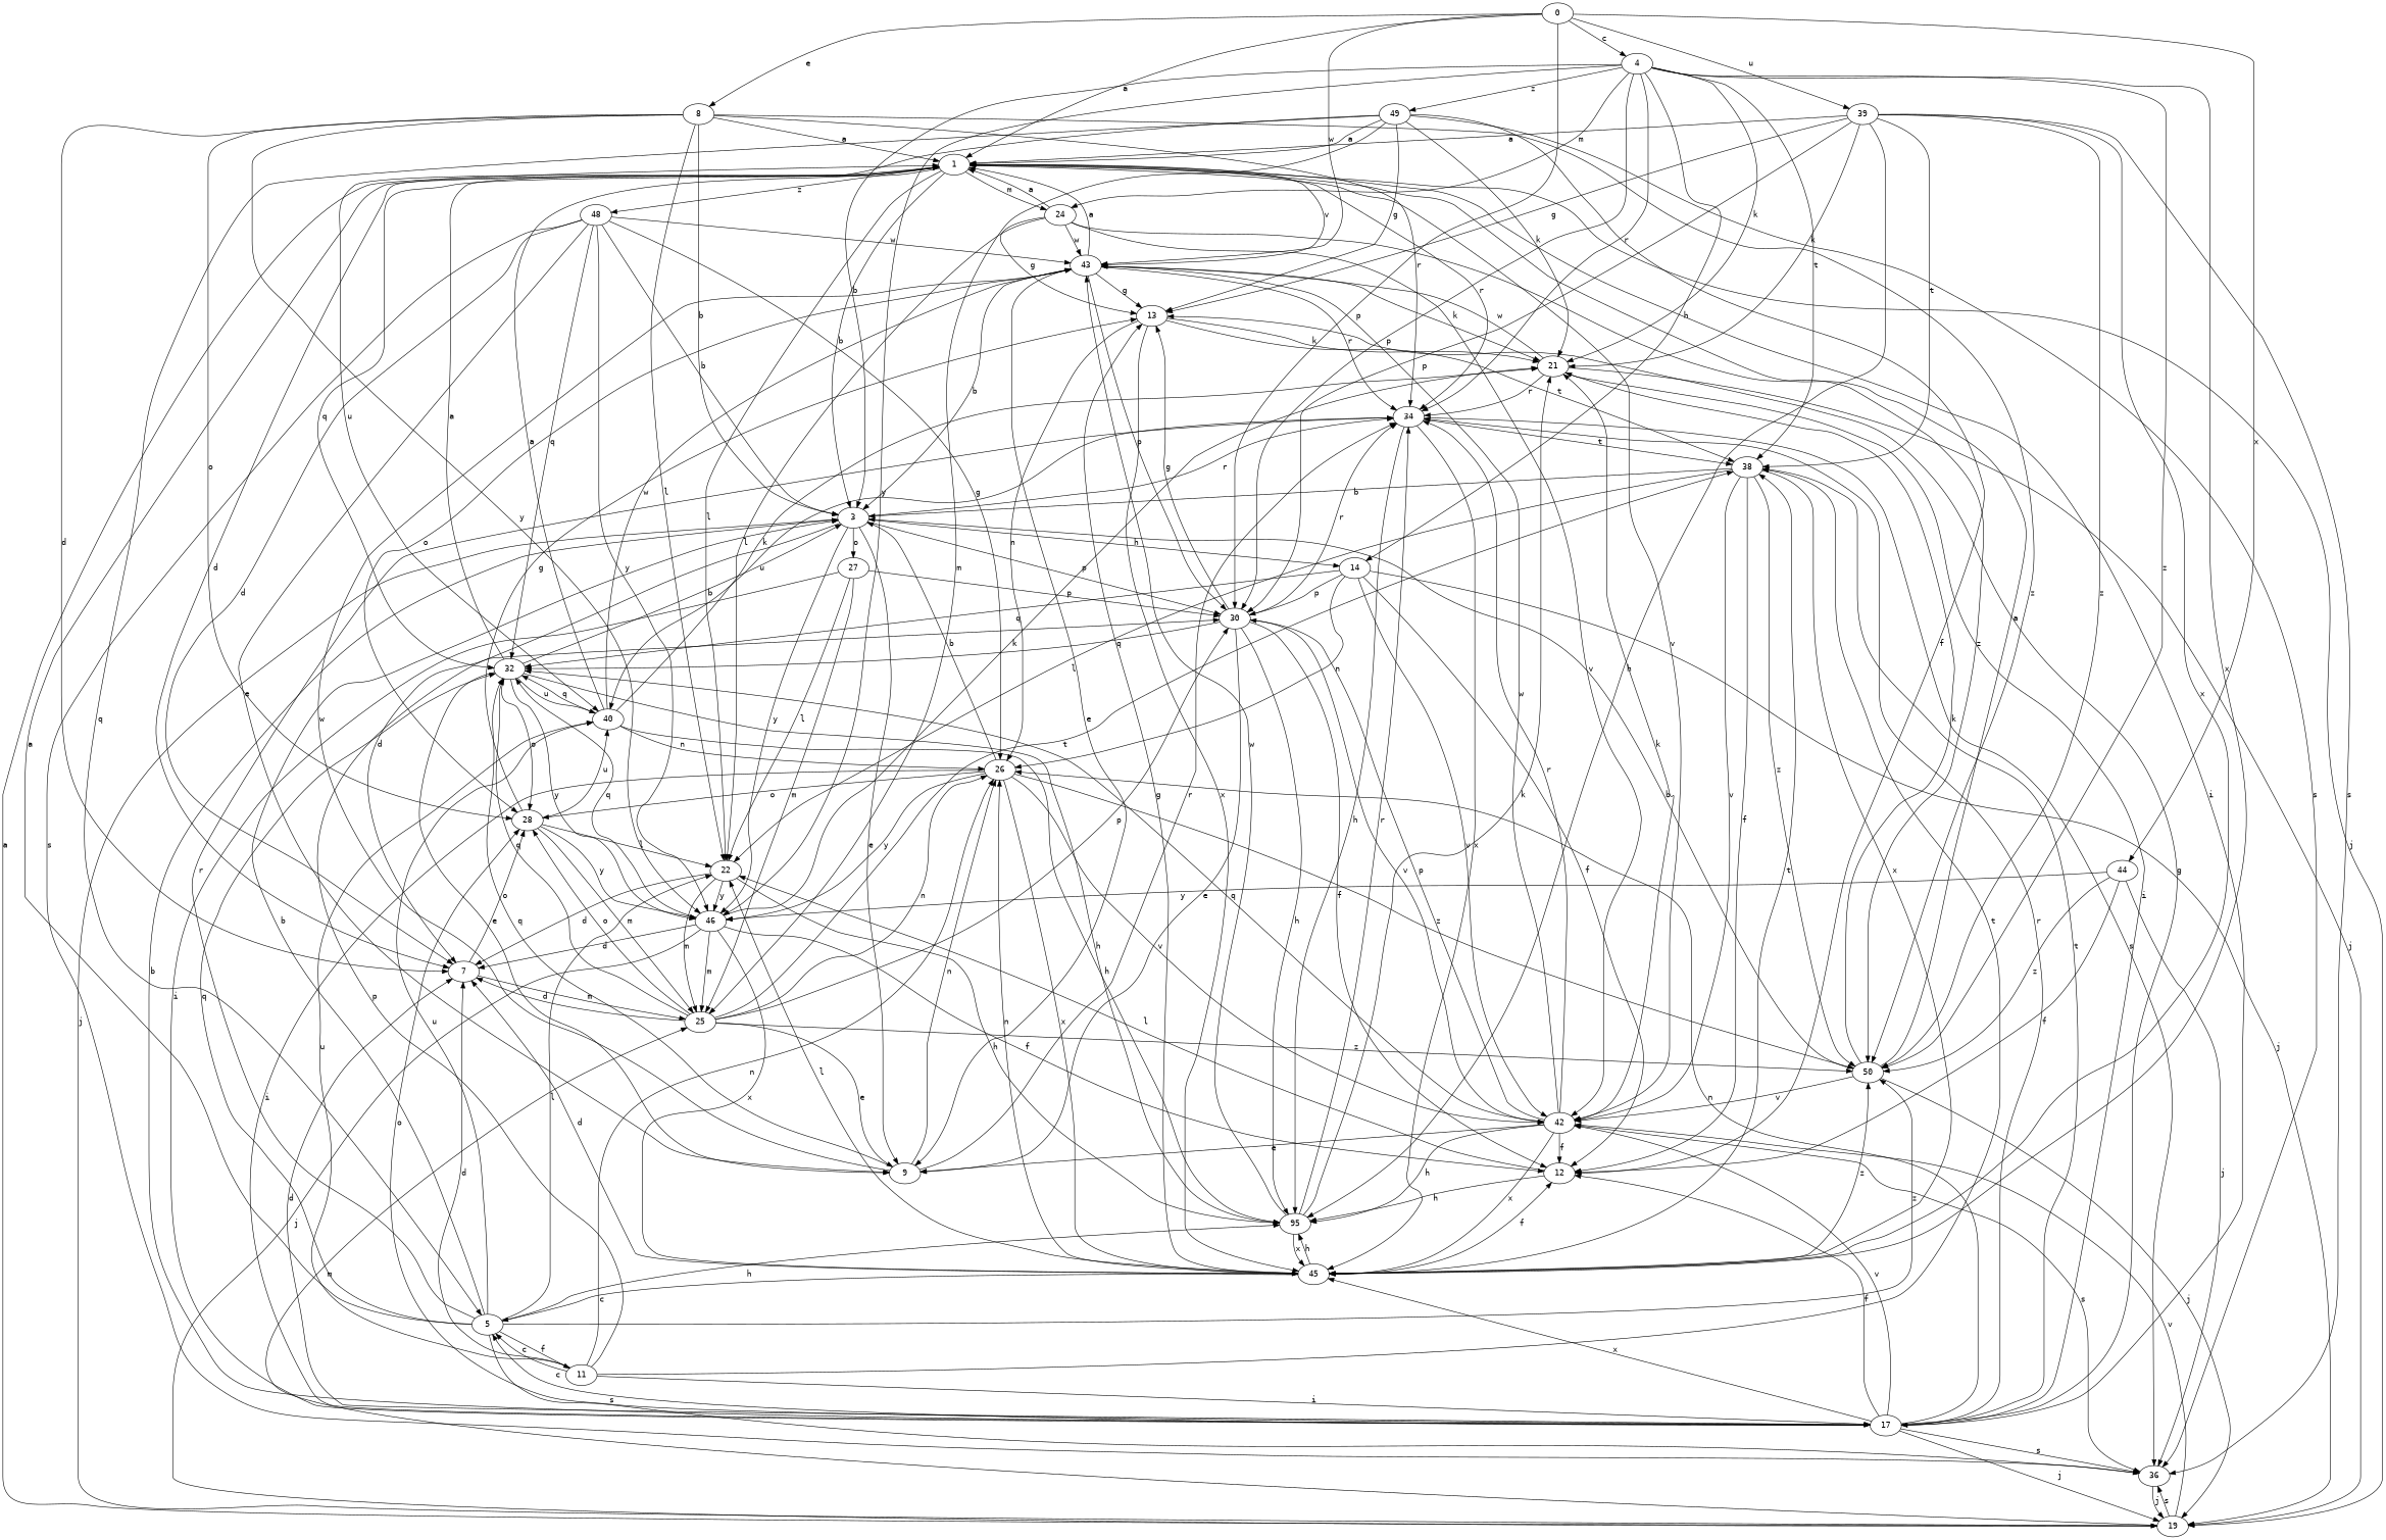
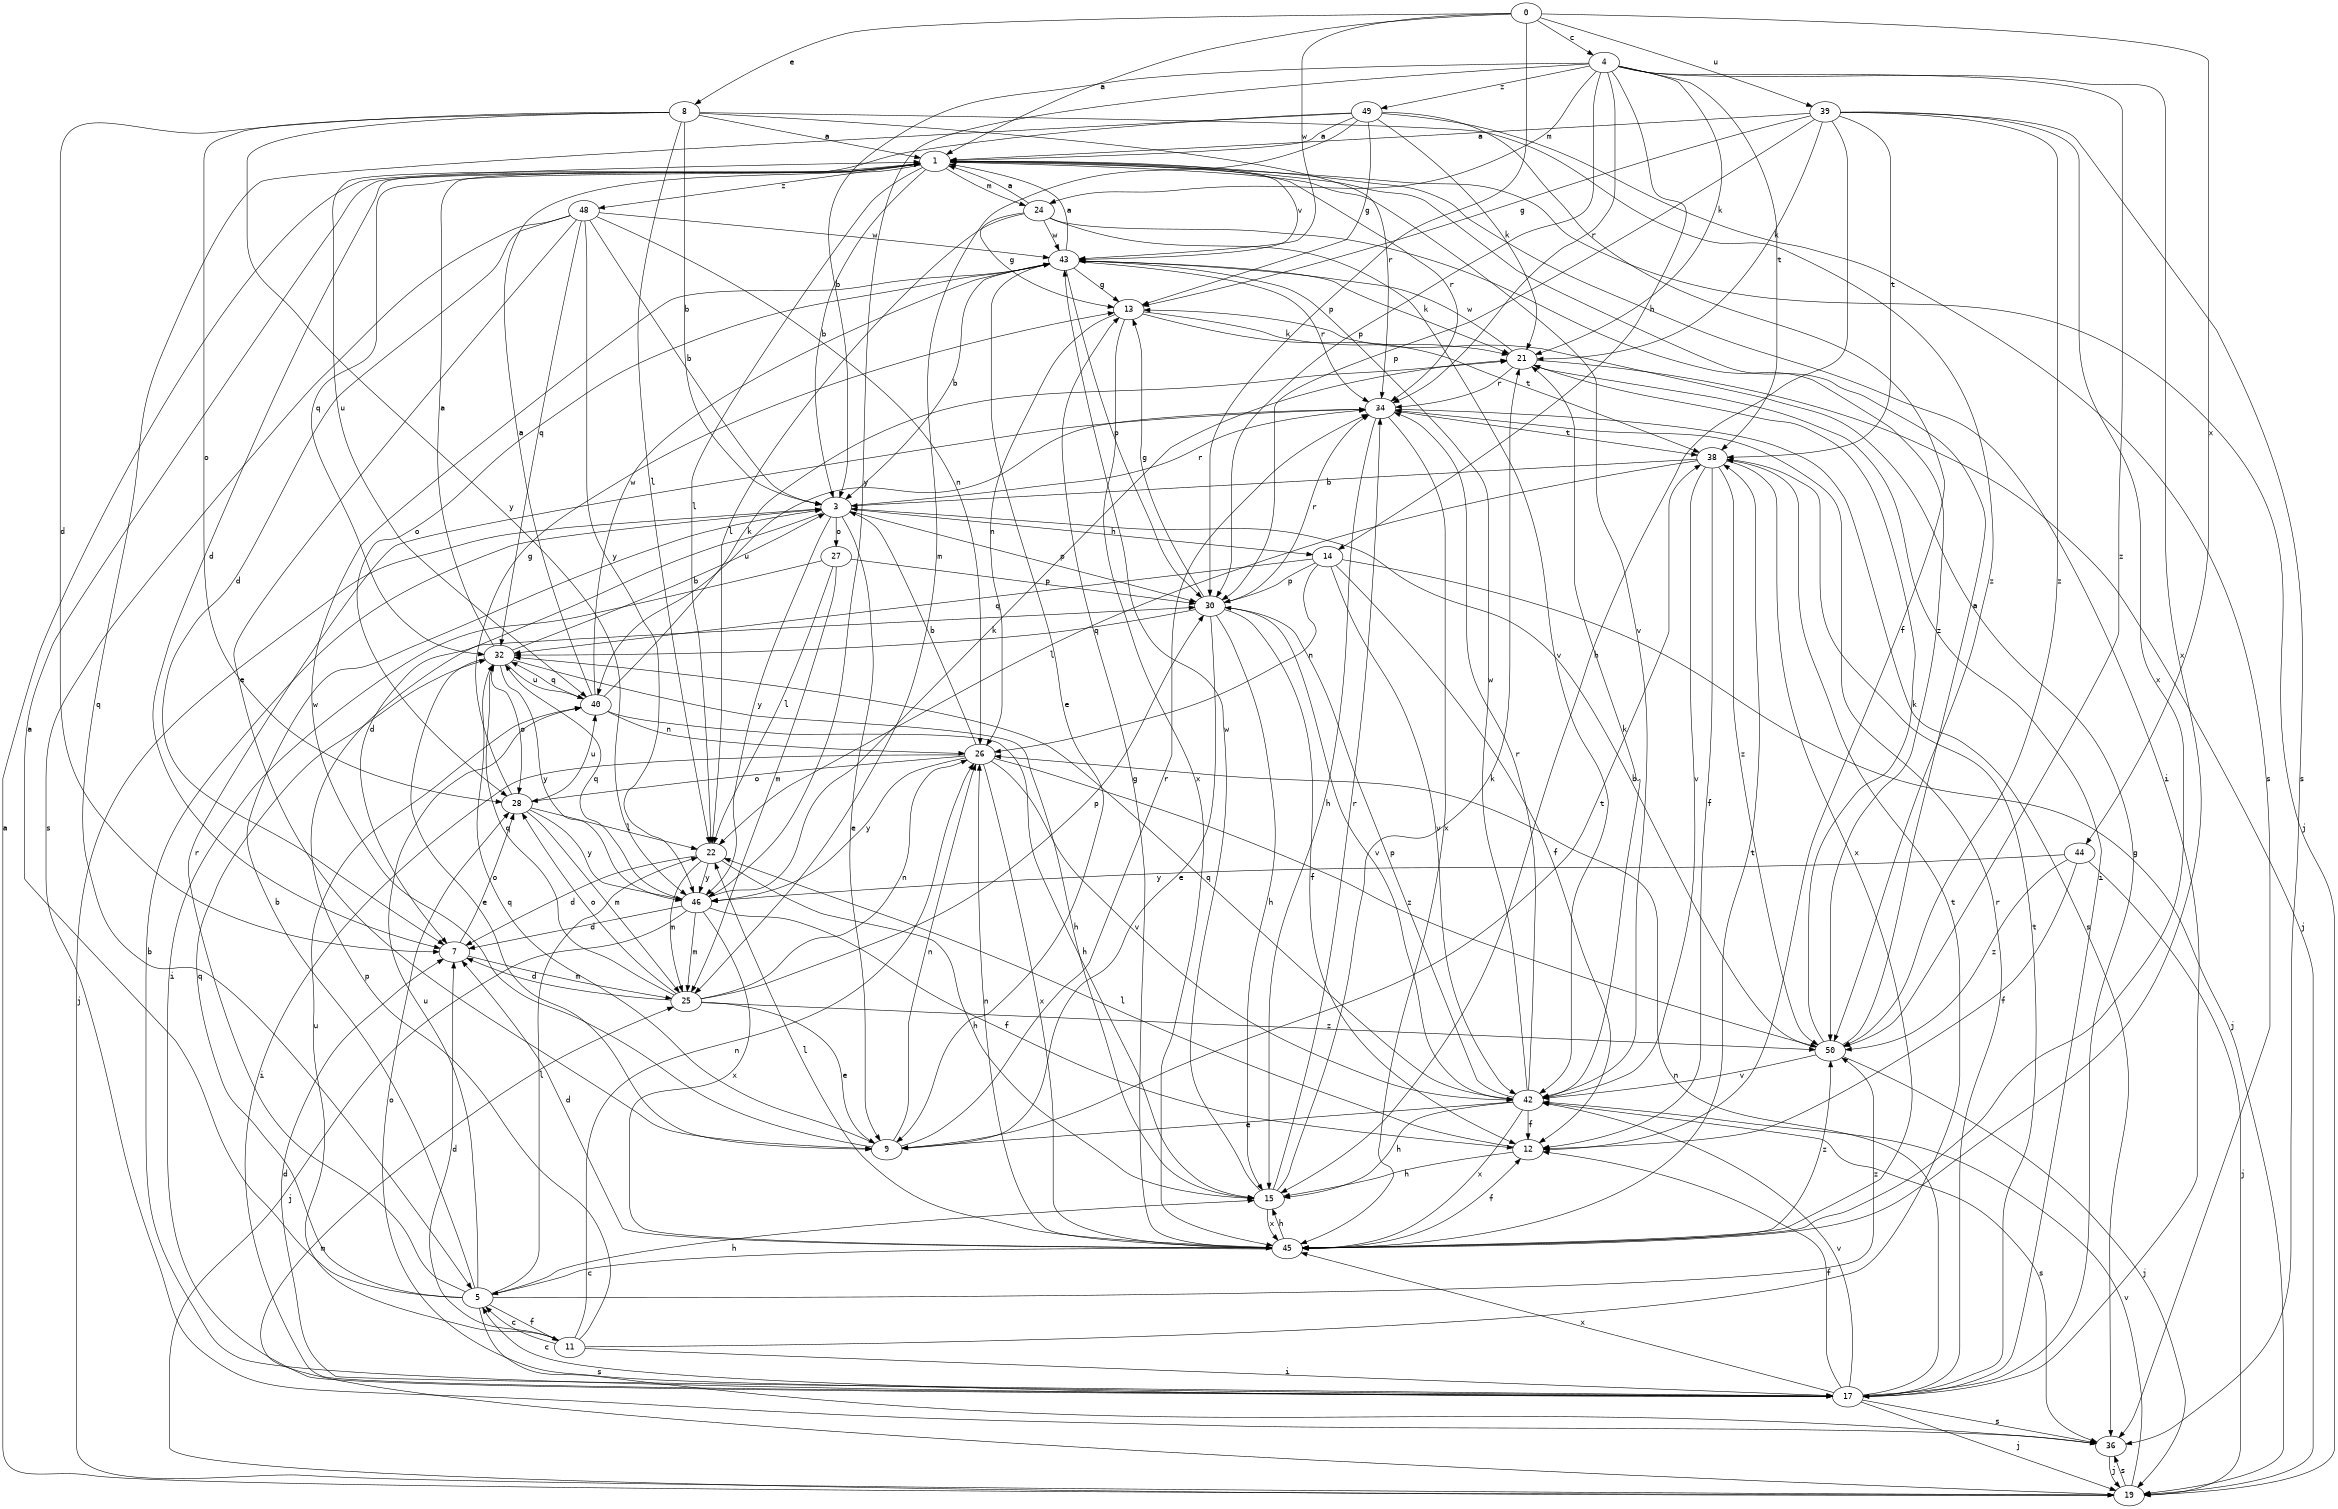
  strict digraph {
    fontname="DejaVu Sans Mono"
    node [fontname="DejaVu Sans Mono"]
    edge [fontname="DejaVu Sans Mono"]
    0
    1
    4
    8
    30
    39
    43
    44
    3
    7
    17
    19
    22
    24
    32
    34
    42
    48
    14
    46
    21
    38
    45
    49
    50
    28
    9
-   15 [label=95]
+   15
    12
    13
    36
    27
    25
    5
    26
    40
    11
    0 -> 1 [label=a]
    0 -> 4 [label=c]
    0 -> 8 [label=e]
    0 -> 30 [label=p]
    0 -> 39 [label=u]
    0 -> 43 [label=w]
    0 -> 44 [label=x]
    1 -> 43 [label=v]
    1 -> 3 [label=b]
    1 -> 7 [label=d]
    1 -> 17 [label=i]
    1 -> 19 [label=j]
    1 -> 22 [label=l]
    1 -> 24 [label=m]
    1 -> 32 [label=q]
    1 -> 34 [label=r]
    1 -> 42 [label=v]
    1 -> 48 [label=z]
    4 -> 30 [label=p]
    4 -> 3 [label=b]
    4 -> 24 [label=m]
    4 -> 34 [label=r]
    4 -> 14 [label=h]
    4 -> 46 [label=y]
    4 -> 21 [label=k]
    4 -> 38 [label=t]
    4 -> 45 [label=x]
    4 -> 49 [label=z]
    4 -> 50 [label=z]
    8 -> 1 [label=a]
    8 -> 3 [label=b]
    8 -> 7 [label=d]
    8 -> 22 [label=l]
    8 -> 34 [label=r]
    8 -> 46 [label=y]
    8 -> 50 [label=z]
    8 -> 28 [label=o]
    30 -> 32 [label=q]
    30 -> 34 [label=r]
    30 -> 42 [label=v]
    30 -> 9 [label=e]
    30 -> 15 [label=h]
    30 -> 12 [label=f]
    30 -> 13 [label=g]
    39 -> 1 [label=a]
    39 -> 30 [label=p]
    39 -> 21 [label=k]
    39 -> 38 [label=t]
    39 -> 45 [label=x]
    39 -> 50 [label=z]
    39 -> 15 [label=h]
    39 -> 13 [label=g]
    39 -> 36 [label=s]
    43 -> 1 [label=a]
    43 -> 30 [label=p]
    43 -> 3 [label=b]
    43 -> 34 [label=r]
    43 -> 21 [label=k]
    43 -> 28 [label=o]
    43 -> 9 [label=e]
    43 -> 13 [label=g]
-   44 -> 36 [label=j]
+   44 -> 19 [label=j]
    44 -> 46 [label=y]
    44 -> 50 [label=z]
    44 -> 12 [label=f]
    3 -> 30 [label=p]
    3 -> 7 [label=d]
    3 -> 19 [label=j]
    3 -> 34 [label=r]
    3 -> 14 [label=h]
    3 -> 46 [label=y]
    3 -> 9 [label=e]
    3 -> 27 [label=o]
    7 -> 28 [label=o]
    7 -> 25 [label=m]
    17 -> 3 [label=b]
    17 -> 7 [label=d]
    17 -> 19 [label=j]
    17 -> 34 [label=r]
    17 -> 42 [label=v]
    17 -> 38 [label=t]
    17 -> 45 [label=x]
    17 -> 28 [label=o]
    17 -> 12 [label=f]
    17 -> 13 [label=g]
    17 -> 36 [label=s]
    17 -> 5 [label=c]
    17 -> 26 [label=n]
    19 -> 1 [label=a]
    19 -> 42 [label=v]
    19 -> 36 [label=s]
    19 -> 25 [label=m]
    22 -> 7 [label=d]
    22 -> 46 [label=y]
    22 -> 15 [label=h]
    22 -> 25 [label=m]
    24 -> 1 [label=a]
    24 -> 43 [label=w]
    24 -> 22 [label=l]
    24 -> 42 [label=v]
    24 -> 50 [label=z]
    24 -> 13 [label=g]
    32 -> 1 [label=a]
    32 -> 3 [label=b]
    32 -> 46 [label=y]
    32 -> 28 [label=o]
    32 -> 9 [label=e]
    32 -> 15 [label=h]
    32 -> 40 [label=u]
    34 -> 38 [label=t]
    34 -> 45 [label=x]
    34 -> 15 [label=h]
    34 -> 36 [label=s]
    34 -> 40 [label=u]
    42 -> 30 [label=p]
    42 -> 43 [label=w]
    42 -> 32 [label=q]
    42 -> 34 [label=r]
    42 -> 21 [label=k]
    42 -> 45 [label=x]
    42 -> 9 [label=e]
    42 -> 15 [label=h]
    42 -> 12 [label=f]
    42 -> 36 [label=s]
    48 -> 43 [label=w]
    48 -> 3 [label=b]
    48 -> 7 [label=d]
    48 -> 32 [label=q]
    48 -> 46 [label=y]
    48 -> 9 [label=e]
    48 -> 36 [label=s]
-   48 -> 26 [label=g]
+   48 -> 26 [label=n]
    14 -> 30 [label=p]
    14 -> 19 [label=j]
    14 -> 32 [label=q]
    14 -> 42 [label=v]
    14 -> 12 [label=f]
    14 -> 26 [label=n]
    46 -> 7 [label=d]
    46 -> 19 [label=j]
    46 -> 32 [label=q]
    46 -> 21 [label=k]
    46 -> 45 [label=x]
    46 -> 12 [label=f]
    46 -> 25 [label=m]
    21 -> 43 [label=w]
    21 -> 17 [label=i]
    21 -> 19 [label=j]
    21 -> 34 [label=r]
    38 -> 3 [label=b]
    38 -> 22 [label=l]
    38 -> 42 [label=v]
    38 -> 45 [label=x]
    38 -> 50 [label=z]
    38 -> 12 [label=f]
    45 -> 7 [label=d]
    45 -> 22 [label=l]
    45 -> 38 [label=t]
    45 -> 50 [label=z]
    45 -> 15 [label=h]
    45 -> 12 [label=f]
    45 -> 13 [label=g]
    45 -> 5 [label=c]
    45 -> 26 [label=n]
    49 -> 1 [label=a]
    49 -> 21 [label=k]
    49 -> 12 [label=f]
    49 -> 13 [label=g]
    49 -> 36 [label=s]
    49 -> 25 [label=m]
    49 -> 5 [label=q]
    49 -> 40 [label=u]
    50 -> 1 [label=a]
    50 -> 3 [label=b]
    50 -> 19 [label=j]
    50 -> 42 [label=v]
    50 -> 21 [label=k]
    28 -> 22 [label=l]
    28 -> 46 [label=y]
    28 -> 13 [label=g]
    28 -> 25 [label=m]
    28 -> 40 [label=u]
    9 -> 43 [label=w]
    9 -> 32 [label=q]
    9 -> 34 [label=r]
    9 -> 26 [label=n]
    15 -> 43 [label=w]
    15 -> 34 [label=r]
    15 -> 21 [label=k]
    15 -> 45 [label=x]
    12 -> 22 [label=l]
    12 -> 15 [label=h]
    13 -> 21 [label=k]
    13 -> 38 [label=t]
    13 -> 45 [label=x]
    13 -> 26 [label=n]
    36 -> 19 [label=j]
    27 -> 30 [label=p]
    27 -> 17 [label=i]
    27 -> 22 [label=l]
    27 -> 25 [label=m]
    25 -> 30 [label=p]
    25 -> 7 [label=d]
    25 -> 32 [label=q]
-   25 -> 38 [label=t]
+   9 -> 38 [label=t]
    25 -> 50 [label=z]
    25 -> 28 [label=o]
    25 -> 9 [label=e]
    25 -> 26 [label=n]
    5 -> 1 [label=a]
    5 -> 3 [label=b]
    5 -> 22 [label=l]
    5 -> 32 [label=q]
    5 -> 34 [label=r]
    5 -> 50 [label=z]
    5 -> 15 [label=h]
    5 -> 36 [label=s]
    5 -> 40 [label=u]
    5 -> 11 [label=f]
    26 -> 3 [label=b]
    26 -> 17 [label=i]
    26 -> 42 [label=v]
    26 -> 46 [label=y]
    26 -> 45 [label=x]
    26 -> 50 [label=z]
    26 -> 28 [label=o]
    40 -> 1 [label=a]
    40 -> 43 [label=w]
    40 -> 32 [label=q]
    40 -> 21 [label=k]
    40 -> 15 [label=h]
    40 -> 26 [label=n]
    11 -> 30 [label=p]
    11 -> 7 [label=d]
    11 -> 17 [label=i]
    11 -> 38 [label=t]
    11 -> 5 [label=c]
    11 -> 26 [label=n]
    11 -> 40 [label=u]
  }
